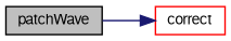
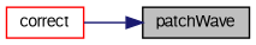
  digraph {
    rankdir=LR
    node [fontname=FreeSans fontsize=10 shape=record]
    n1 [color=black fillcolor=grey75 fontcolor=black height=0.2 label=patchWave style=filled width=0.4]
    n2 [color=red height=0.2 label=correct width=0.4]
-   n1 -> n2 [color=midnightblue fontname=FreeSans fontsize=10 labelfontname=FreeSans labelfontsize=10 style=solid]
+   n2 -> n1 [color=midnightblue fontname=FreeSans fontsize=10 labelfontname=FreeSans labelfontsize=10 style=solid]
  }
